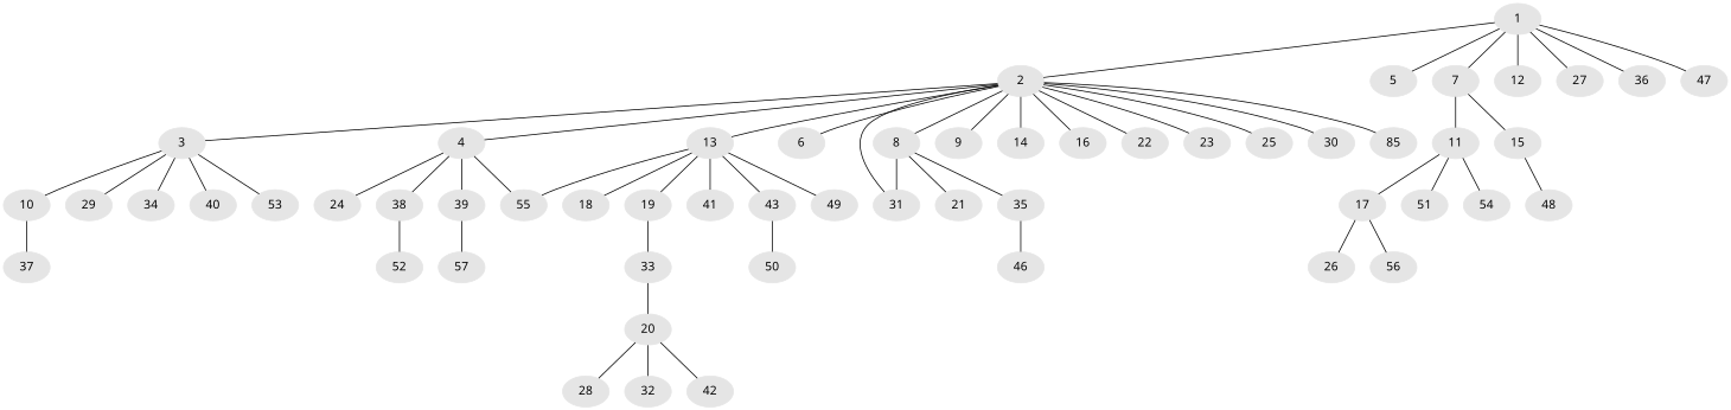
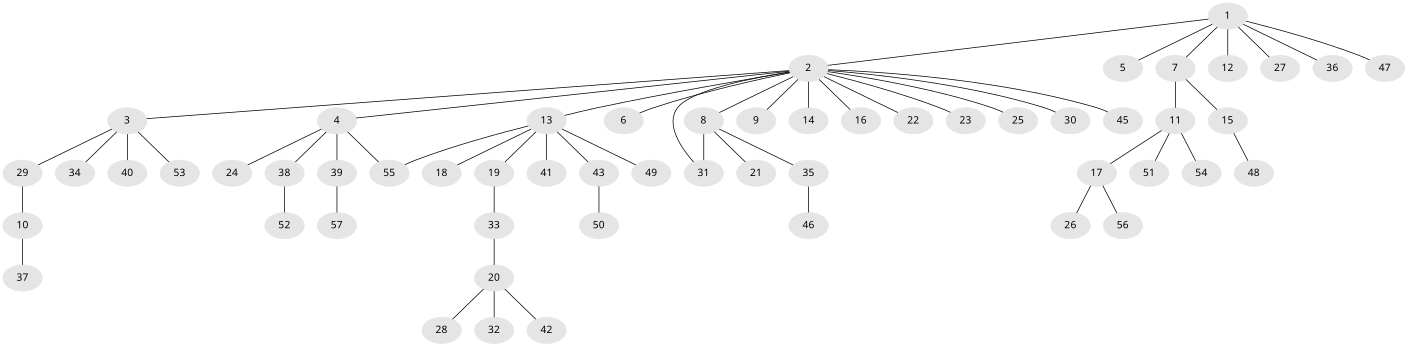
  graph {
    fontname="Noto Sans"
    node [color=gray90 fontname="Noto Sans" style=filled]
    edge [fontname="Noto Sans"]
    1
    2
    5
    7
    12
    27
    36
    47
    3
    4
    6
    8
    9
    13
    14
    16
    22
    23
    25
    30
    31
-   45 [label=85]
+   45
    11
    15
    17
    51
    54
    10
    29
    34
    40
    53
    24
    38
    39
    55
    21
    35
    18
    19
    41
    43
    49
    37
    52
    57
    48
    46
    26
    56
    33
    50
    20
    28
    32
    42
    1 -- 2
    1 -- 5
    1 -- 7
    1 -- 12
    1 -- 27
    1 -- 36
    1 -- 47
    2 -- 3
    2 -- 4
    2 -- 6
    2 -- 8
    2 -- 9
    2 -- 13
    2 -- 14
    2 -- 16
    2 -- 22
    2 -- 23
    2 -- 25
    2 -- 30
    2 -- 31
    2 -- 45
    7 -- 11
    7 -- 15
-   3 -- 10
+   29 -- 10
    3 -- 29
    3 -- 34
    3 -- 40
    3 -- 53
    4 -- 24
    4 -- 38
    4 -- 39
    4 -- 55
    8 -- 31
    8 -- 21
    8 -- 35
    13 -- 55
    13 -- 18
    13 -- 19
    13 -- 41
    13 -- 43
    13 -- 49
    11 -- 17
    11 -- 51
    11 -- 54
    15 -- 48
    17 -- 26
    17 -- 56
    10 -- 37
    38 -- 52
    39 -- 57
    35 -- 46
    19 -- 33
    43 -- 50
    33 -- 20
    20 -- 28
    20 -- 32
    20 -- 42
  }
